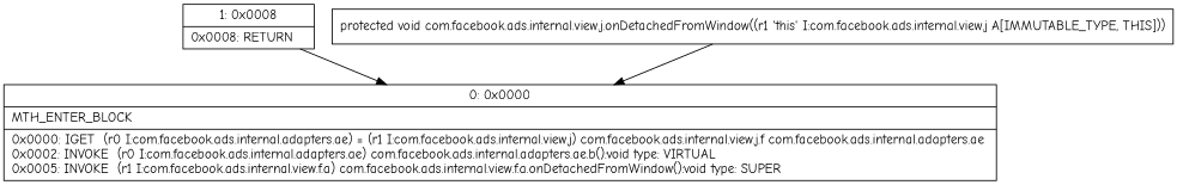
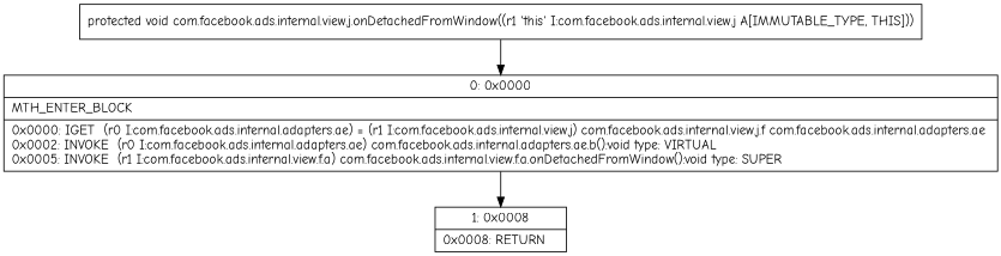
  digraph {
    fontname="Comic Neue"
    node [shape=record fontname="Comic Neue"]
    edge [fontname="Comic Neue"]
    n1 [label="{0\:\ 0x0000|MTH_ENTER_BLOCK\l|0x0000: IGET  (r0 I:com.facebook.ads.internal.adapters.ae) = (r1 I:com.facebook.ads.internal.view.j) com.facebook.ads.internal.view.j.f com.facebook.ads.internal.adapters.ae \l0x0002: INVOKE  (r0 I:com.facebook.ads.internal.adapters.ae) com.facebook.ads.internal.adapters.ae.b():void type: VIRTUAL \l0x0005: INVOKE  (r1 I:com.facebook.ads.internal.view.f.a) com.facebook.ads.internal.view.f.a.onDetachedFromWindow():void type: SUPER \l}"]
    n2 [label="{1\:\ 0x0008|0x0008: RETURN   \l}"]
    n3 [label="{protected void com.facebook.ads.internal.view.j.onDetachedFromWindow((r1 'this' I:com.facebook.ads.internal.view.j A[IMMUTABLE_TYPE, THIS])) }"]
-   n2 -> n1
+   n1 -> n2
    n3 -> n1
  }
